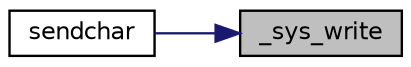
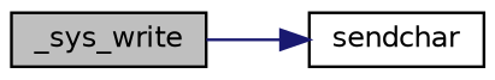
  digraph {
    rankdir=LR
    node [color=black fontname=Helvetica fontsize=10 shape=record style=filled]
    n1 [fillcolor=grey75 fontcolor=black height=0.2 label=_sys_write width=0.4]
    n2 [fillcolor=white height=0.2 label=sendchar width=0.4]
-   n2 -> n1 [color=midnightblue fontname=Helvetica fontsize=10 labelfontname=Helvetica labelfontsize=10 style=solid]
+   n1 -> n2 [color=midnightblue fontname=Helvetica fontsize=10 labelfontname=Helvetica labelfontsize=10 style=solid]
  }
